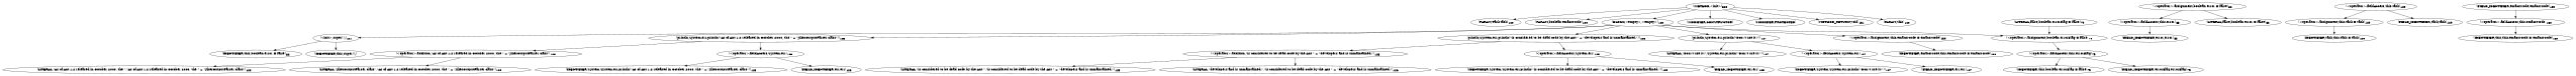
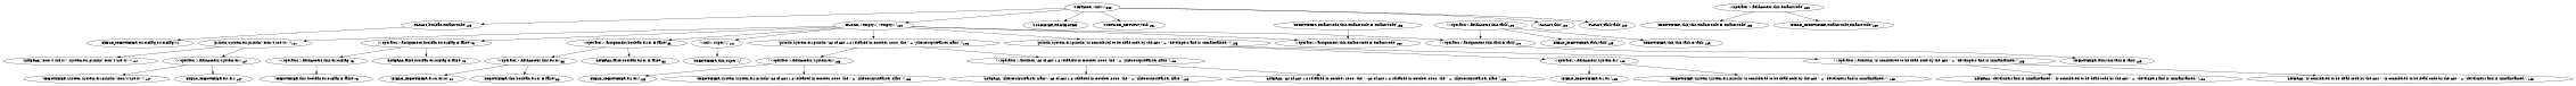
  digraph {
    n1 [label=<(METHOD,&lt;init&gt;)<SUB>320</SUB>>]
    n2 [label=<(PARAM,this)<SUB>120</SUB>>]
    n3 [label=<(PARAM,Task task)<SUB>120</SUB>>]
    n4 [label=<(PARAM,boolean emacsMode)<SUB>120</SUB>>]
    n5 [label=<(BLOCK,&lt;empty&gt;,&lt;empty&gt;)<SUB>120</SUB>>]
-   n6 [label=<(MODIFIER,CONSTRUCTOR)>]
    n7 [label=<(MODIFIER,PROTECTED)>]
    n8 [label=<(METHOD_RETURN,void)<SUB>131</SUB>>]
    n9 [label=<(&lt;operator&gt;.assignment,boolean errorFlag = false)<SUB>79</SUB>>]
    n10 [label=<(&lt;operator&gt;.assignment,boolean error = false)<SUB>82</SUB>>]
    n11 [label=<(&lt;init&gt;,super();)<SUB>121</SUB>>]
    n12 [label=<(println,System.err.println(&quot;As of Ant 1.2 released in October 2000, the &quot; + &quot;JikesOutputParser class&quot;))<SUB>123</SUB>>]
    n13 [label=<(println,System.err.println(&quot;is considered to be dead code by the Ant &quot; + &quot;developers and is unmaintained.&quot;))<SUB>125</SUB>>]
    n14 [label=<(println,System.err.println(&quot;Don\'t use it!&quot;))<SUB>127</SUB>>]
    n15 [label=<(&lt;operator&gt;.assignment,this.task = task)<SUB>129</SUB>>]
    n16 [label=<(&lt;operator&gt;.assignment,this.emacsMode = emacsMode)<SUB>130</SUB>>]
    n17 [label=<(&lt;operator&gt;.fieldAccess,this.errorFlag)<SUB>79</SUB>>]
    n18 [label=<(LITERAL,false,boolean errorFlag = false)<SUB>79</SUB>>]
    n19 [label=<(&lt;operator&gt;.fieldAccess,this.error)<SUB>88</SUB>>]
    n20 [label=<(LITERAL,false,boolean error = false)<SUB>82</SUB>>]
    n21 [label=<(IDENTIFIER,this,super();)>]
    n22 [label=<(&lt;operator&gt;.fieldAccess,System.err)<SUB>123</SUB>>]
    n23 [label=<(&lt;operator&gt;.addition,&quot;As of Ant 1.2 released in October 2000, the &quot; + &quot;JikesOutputParser class&quot;)<SUB>123</SUB>>]
    n24 [label=<(&lt;operator&gt;.fieldAccess,System.err)<SUB>125</SUB>>]
    n25 [label=<(&lt;operator&gt;.addition,&quot;is considered to be dead code by the Ant &quot; + &quot;developers and is unmaintained.&quot;)<SUB>125</SUB>>]
    n26 [label=<(&lt;operator&gt;.fieldAccess,System.err)<SUB>127</SUB>>]
    n27 [label=<(LITERAL,&quot;Don\'t use it!&quot;,System.err.println(&quot;Don\'t use it!&quot;))<SUB>127</SUB>>]
    n28 [label=<(IDENTIFIER,task,this.task = task)<SUB>129</SUB>>]
    n29 [label=<(IDENTIFIER,emacsMode,this.emacsMode = emacsMode)<SUB>138</SUB>>]
    n30 [label=<(IDENTIFIER,this,boolean errorFlag = false)<SUB>79</SUB>>]
-   n31 [label=<(FIELD_IDENTIFIER,errorFlag,errorFlag)<SUB>79</SUB>>]
+   n31 [label=<(FIELD_IDENTIFIER,errorFlag,errorFlag)<SUB>77</SUB>>]
    n32 [label=<(IDENTIFIER,this,boolean error = false)<SUB>82</SUB>>]
    n33 [label=<(FIELD_IDENTIFIER,error,error)<SUB>82</SUB>>]
    n34 [label=<(IDENTIFIER,System,System.err.println(&quot;As of Ant 1.2 released in October 2000, the &quot; + &quot;JikesOutputParser class&quot;))<SUB>123</SUB>>]
    n35 [label=<(FIELD_IDENTIFIER,err,err)<SUB>123</SUB>>]
    n36 [label=<(LITERAL,&quot;As of Ant 1.2 released in October 2000, the &quot;,&quot;As of Ant 1.2 released in October 2000, the &quot; + &quot;JikesOutputParser class&quot;)<SUB>123</SUB>>]
    n37 [label=<(LITERAL,&quot;JikesOutputParser class&quot;,&quot;As of Ant 1.2 released in October 2000, the &quot; + &quot;JikesOutputParser class&quot;)<SUB>124</SUB>>]
    n38 [label=<(IDENTIFIER,System,System.err.println(&quot;is considered to be dead code by the Ant &quot; + &quot;developers and is unmaintained.&quot;))<SUB>125</SUB>>]
    n39 [label=<(FIELD_IDENTIFIER,err,err)<SUB>125</SUB>>]
    n40 [label=<(LITERAL,&quot;is considered to be dead code by the Ant &quot;,&quot;is considered to be dead code by the Ant &quot; + &quot;developers and is unmaintained.&quot;)<SUB>125</SUB>>]
    n41 [label=<(LITERAL,&quot;developers and is unmaintained.&quot;,&quot;is considered to be dead code by the Ant &quot; + &quot;developers and is unmaintained.&quot;)<SUB>126</SUB>>]
    n42 [label=<(IDENTIFIER,System,System.err.println(&quot;Don\'t use it!&quot;))<SUB>127</SUB>>]
    n43 [label=<(FIELD_IDENTIFIER,err,err)<SUB>127</SUB>>]
    n44 [label=<(&lt;operator&gt;.fieldAccess,this.task)<SUB>129</SUB>>]
+   n45 [label=<(IDENTIFIER,this,this.task = task)<SUB>129</SUB>>]
    n46 [label=<(FIELD_IDENTIFIER,task,task)<SUB>129</SUB>>]
    n47 [label=<(&lt;operator&gt;.fieldAccess,this.emacsMode)<SUB>130</SUB>>]
    n48 [label=<(IDENTIFIER,this,this.emacsMode = emacsMode)<SUB>130</SUB>>]
    n49 [label=<(FIELD_IDENTIFIER,emacsMode,emacsMode)<SUB>130</SUB>>]
    n1 -> n2
    n1 -> n3
    n1 -> n4
    n1 -> n5
-   n1 -> n6
    n1 -> n7
    n1 -> n8
    n5 -> n9
+   n5 -> n10
    n5 -> n11
    n5 -> n12
    n5 -> n13
    n5 -> n14
+   n5 -> n15
    n5 -> n16
    n9 -> n17
-   n18 -> n9
+   n9 -> n18
    n10 -> n19
    n10 -> n20
    n11 -> n21
    n12 -> n22
    n12 -> n23
    n13 -> n24
    n13 -> n25
    n14 -> n26
    n14 -> n27
    n15 -> n28
-   n16 -> n29
+   n29 -> n16
    n17 -> n30
-   n17 -> n31
-   n11 -> n32
+   n4 -> n31
+   n19 -> n32
    n19 -> n33
    n22 -> n34
    n22 -> n35
    n23 -> n36
    n23 -> n37
    n24 -> n38
    n24 -> n39
    n25 -> n40
    n25 -> n41
    n26 -> n42
    n26 -> n43
    n44 -> n15
+   n44 -> n45
    n44 -> n46
    n47 -> n48
-   n49 -> n47
+   n47 -> n49
  }
